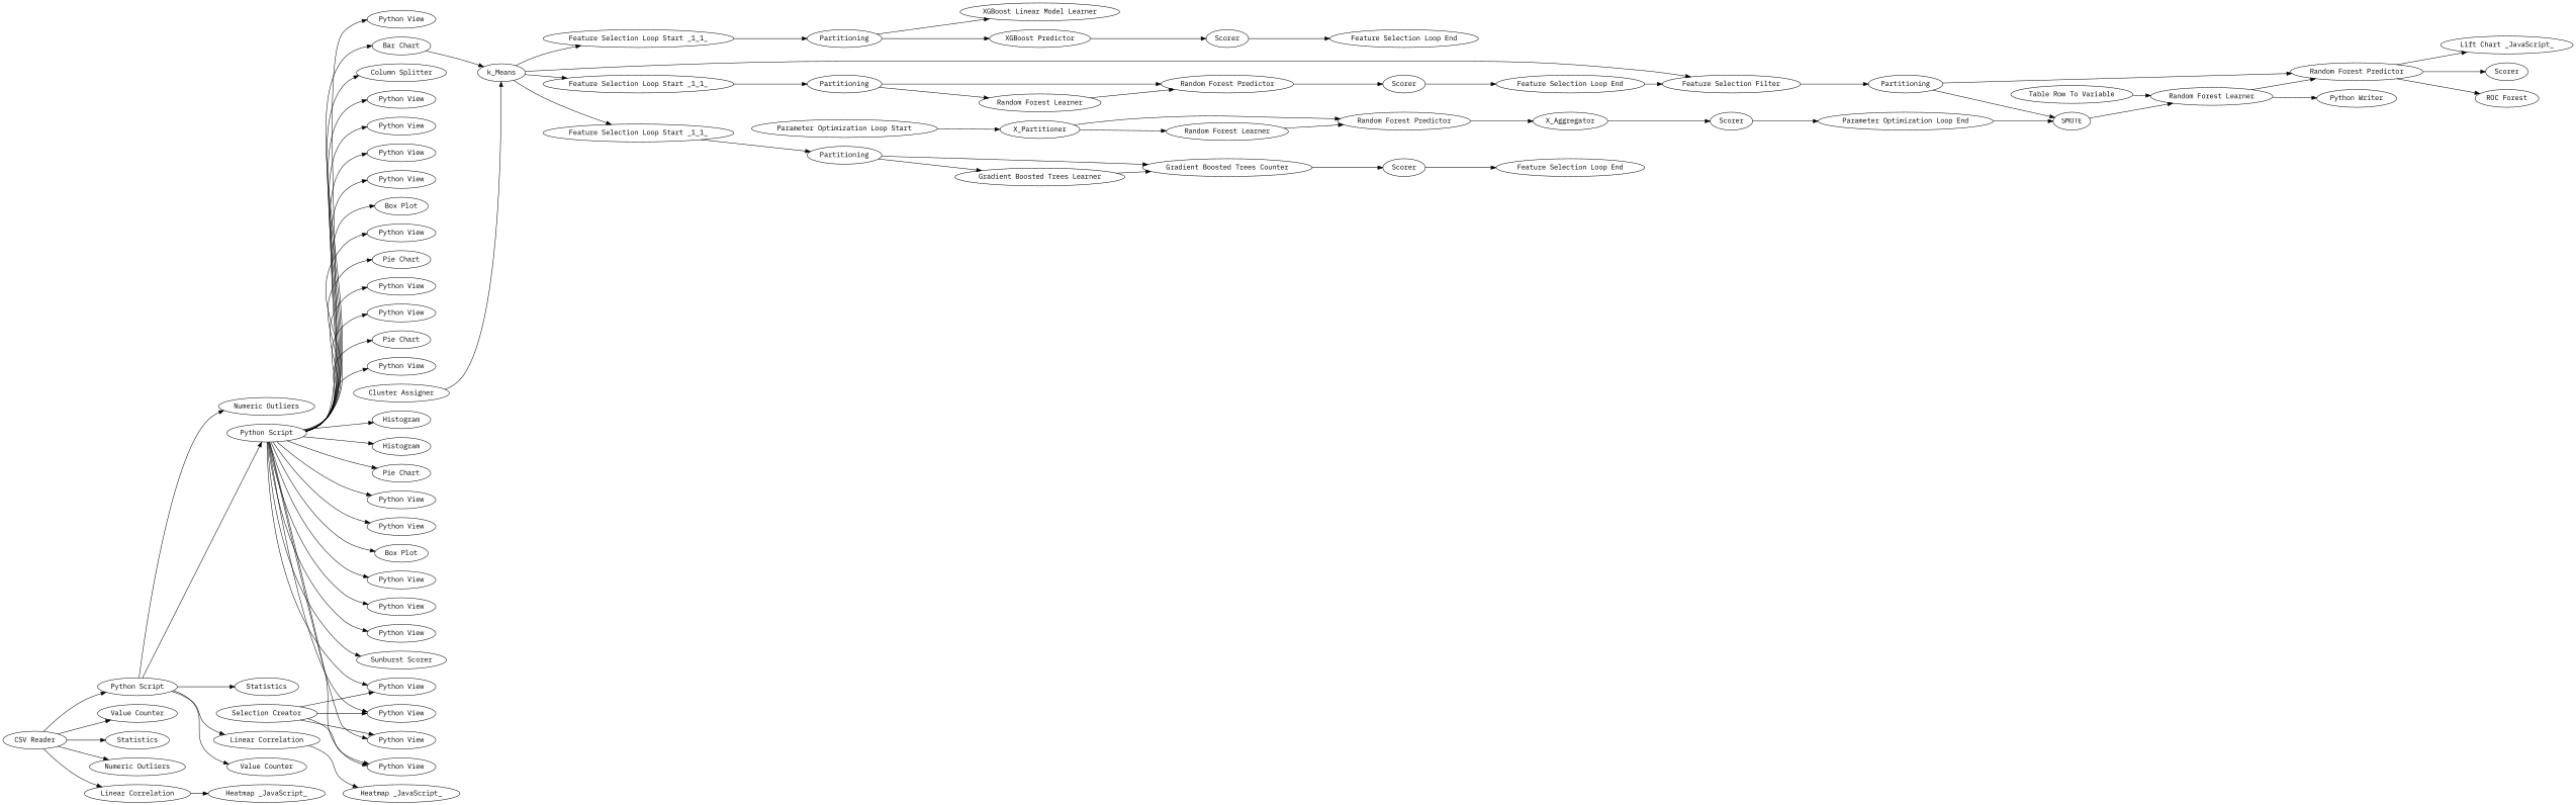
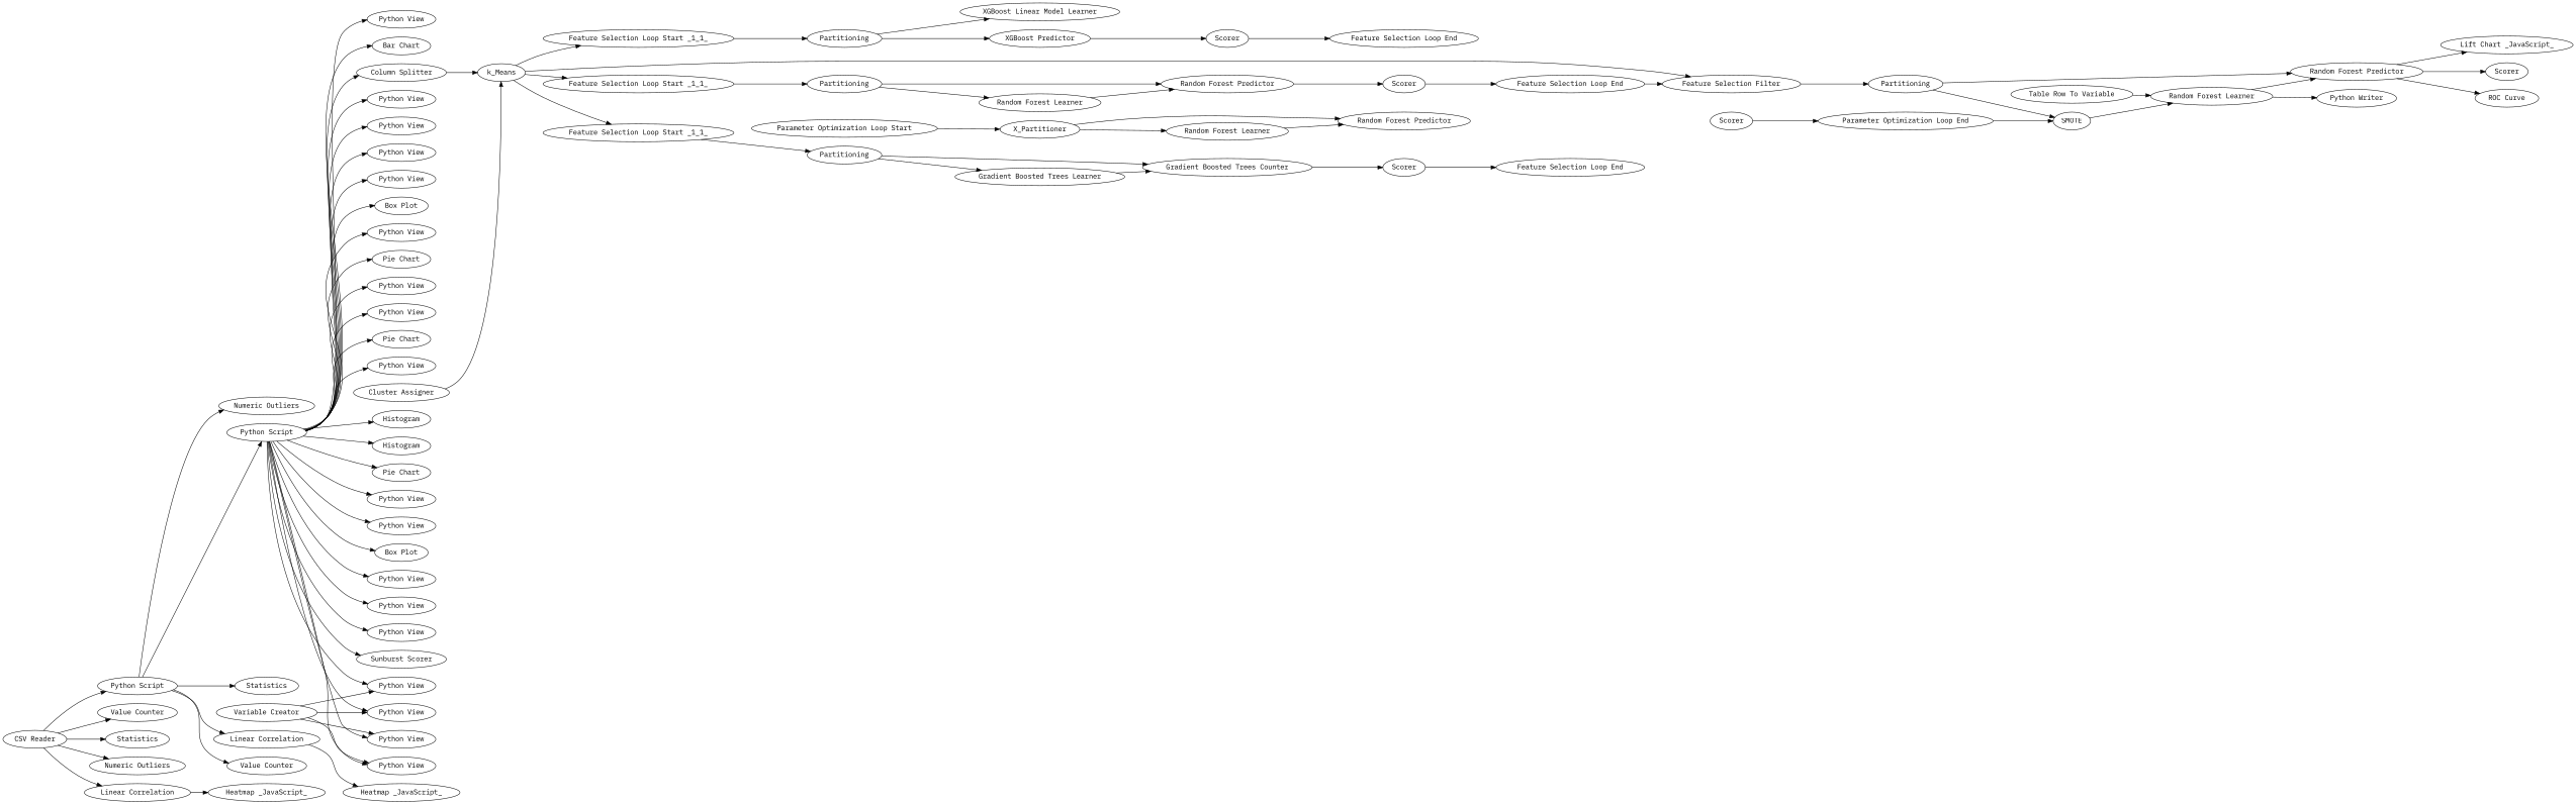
  digraph {
    fontname="IBM Plex Mono"
    rankdir=LR
    node [fontname="IBM Plex Mono"]
    edge [fontname="IBM Plex Mono"]
    n1 [label="Python Script"]
    n2 [label="Python View"]
    n3 [label="Python View"]
    n4 [label="Python View"]
    n5 [label="Box Plot"]
    n6 [label="Python View"]
    n7 [label="Python View"]
    n8 [label="Python View"]
    n9 [label="Python View"]
    n10 [label="Sunburst Scorer"]
    n11 [label="Python View"]
    n12 [label="Python View"]
    n13 [label="Python View"]
    n14 [label="Bar Chart"]
    n15 [label="Python View"]
    n16 [label="Python View"]
    n17 [label="Python View"]
    n18 [label="Python View"]
    n19 [label="Box Plot"]
    n20 [label="Python View"]
    n21 [label="Pie Chart"]
    n22 [label="Python View"]
    n23 [label="Python View"]
    n24 [label="Pie Chart"]
    n25 [label="Python View"]
    n26 [label="Column Splitter"]
    n27 [label=Histogram]
    n28 [label=Histogram]
    n29 [label="Pie Chart"]
    n30 [label=k_Means]
    n31 [label="Python Script"]
    n32 [label=Statistics]
    n33 [label="Value Counter"]
    n34 [label="Linear Correlation"]
    n35 [label="Numeric Outliers"]
    n36 [label="Heatmap _JavaScript_"]
    n37 [label="Feature Selection Loop Start _1_1_"]
    n38 [label="Feature Selection Filter"]
    n39 [label="Feature Selection Loop Start _1_1_"]
    n40 [label="Feature Selection Loop Start _1_1_"]
    n41 [label=Partitioning]
    n42 [label=Partitioning]
    n43 [label=Partitioning]
    n44 [label=Partitioning]
    n45 [label="Cluster Assigner"]
    n46 [label="XGBoost Linear Model Learner"]
    n47 [label="XGBoost Predictor"]
    n48 [label=Scorer]
    n49 [label="Parameter Optimization Loop End"]
    n50 [label=SMOTE]
    n51 [label="Table Row To Variable"]
    n52 [label="Random Forest Learner"]
    n53 [label=Scorer]
    n54 [label="Random Forest Predictor"]
    n55 [label=Scorer]
    n56 [label="Feature Selection Loop End"]
-   n57 [label="Selection Creator"]
+   n57 [label="Variable Creator"]
    n58 [label="Gradient Boosted Trees Counter"]
    n59 [label="Gradient Boosted Trees Learner"]
    n60 [label=Scorer]
    n61 [label="Feature Selection Loop End"]
    n62 [label="Random Forest Predictor"]
    n63 [label="Python Writer"]
    n64 [label="Lift Chart _JavaScript_"]
    n65 [label=Scorer]
-   n66 [label="ROC Forest"]
+   n66 [label="ROC Curve"]
    n67 [label="CSV Reader"]
    n68 [label="Value Counter"]
    n69 [label=Statistics]
    n70 [label="Numeric Outliers"]
    n71 [label="Linear Correlation"]
    n72 [label="Heatmap _JavaScript_"]
    n73 [label="Random Forest Learner"]
    n74 [label="Feature Selection Loop End"]
    n75 [label=X_Partitioner]
    n76 [label="Random Forest Learner"]
    n77 [label="Random Forest Predictor"]
-   n78 [label=X_Aggregator]
    n79 [label="Parameter Optimization Loop Start"]
    n1 -> n2
    n1 -> n3
    n1 -> n4
    n1 -> n5
    n1 -> n6
    n1 -> n7
    n1 -> n8
    n1 -> n9
    n1 -> n10
    n1 -> n11
    n1 -> n12
    n1 -> n13
    n1 -> n14
    n1 -> n15
    n1 -> n16
    n1 -> n17
    n1 -> n18
    n1 -> n19
    n1 -> n20
    n1 -> n21
    n1 -> n22
    n1 -> n23
    n1 -> n24
    n1 -> n25
    n1 -> n26
    n1 -> n27
    n1 -> n28
    n1 -> n29
-   n14 -> n30
+   n26 -> n30
    n30 -> n37
    n30 -> n38
    n30 -> n39
    n30 -> n40
    n31 -> n1
    n31 -> n32
    n31 -> n33
    n31 -> n34
    n31 -> n35
    n34 -> n36
    n37 -> n41
    n38 -> n42
    n39 -> n43
    n40 -> n44
    n41 -> n46
    n41 -> n47
    n42 -> n50
    n42 -> n62
    n43 -> n54
    n43 -> n73
    n44 -> n58
    n44 -> n59
    n45 -> n30
    n47 -> n53
    n48 -> n49
    n49 -> n50
    n50 -> n52
    n51 -> n52
    n52 -> n62
    n52 -> n63
    n53 -> n74
    n54 -> n55
    n55 -> n56
    n56 -> n38
    n57 -> n4
    n57 -> n6
    n57 -> n12
    n57 -> n13
    n58 -> n60
    n59 -> n58
    n60 -> n61
    n62 -> n64
    n62 -> n65
    n62 -> n66
    n67 -> n31
    n67 -> n68
    n67 -> n69
    n67 -> n70
    n67 -> n71
    n71 -> n72
    n73 -> n54
    n75 -> n76
    n75 -> n77
    n76 -> n77
-   n77 -> n78
-   n78 -> n48
    n79 -> n75
  }
